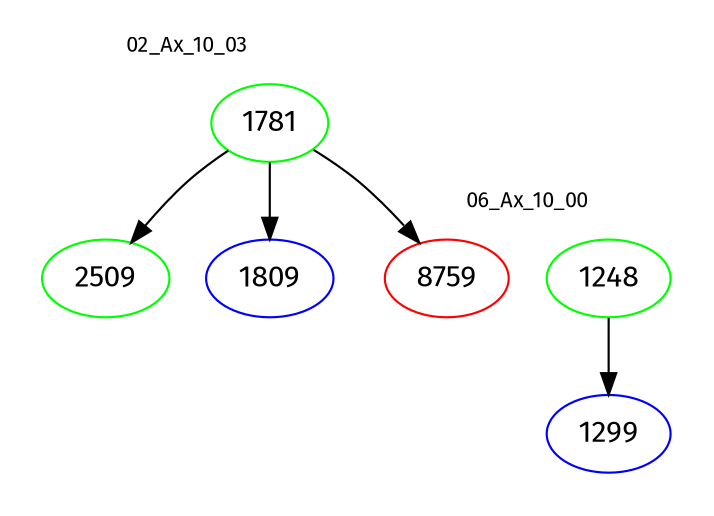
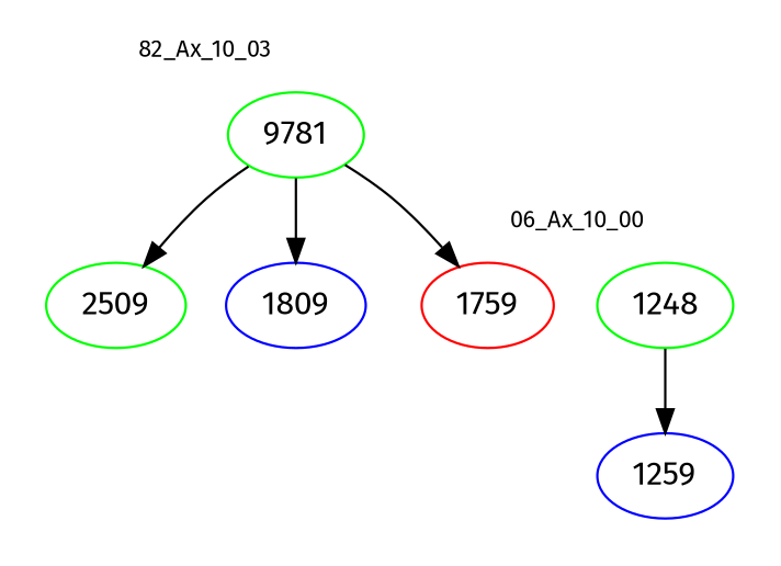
  digraph {
    fontname="Fira Sans"
    node [color=green fontname="Fira Sans"]
    edge [color=black fontname="Fira Sans"]
    n1 [label=1248]
-   n2 [color=blue label=1299]
-   n3 [color=red label=8759]
-   n4 [label=1781]
+   n2 [color=blue label=1259]
+   n3 [color=red label=1759]
+   n4 [label=9781]
    n5 [label=2509]
    n6 [color=blue label=1809]
    subgraph cluster_1 {
      color=white
      fontsize=10
      label="06_Ax_10_00"
      n1
      n2
      n3
    }
    subgraph cluster_2 {
      color=white
      fontsize=10
-     label="02_Ax_10_03"
+     label="82_Ax_10_03"
      n4
      n5
      n6
    }
    n1 -> n2
    n4 -> n3
    n4 -> n5
    n4 -> n6
  }
